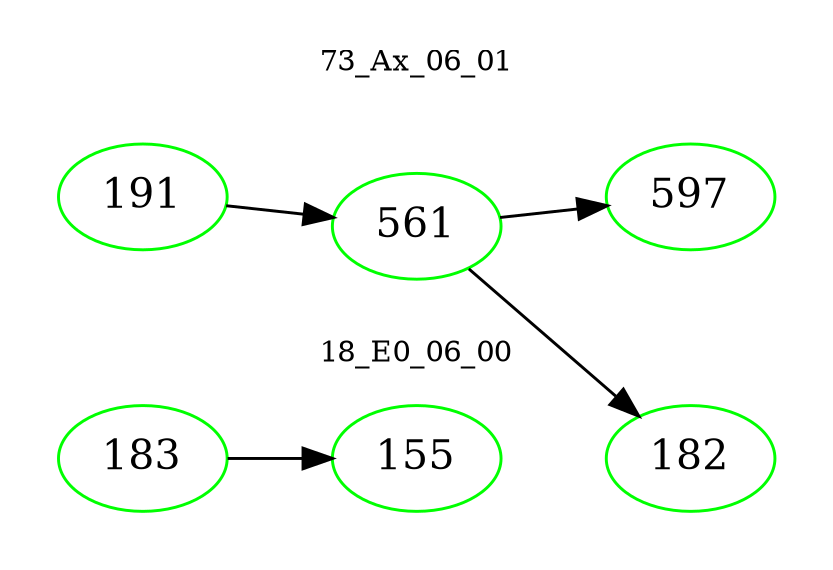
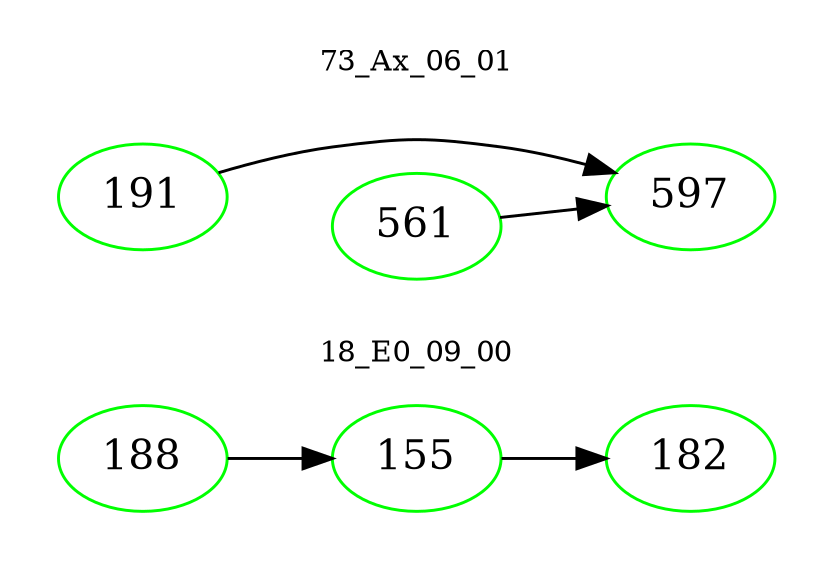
  digraph {
    fontname="DejaVu Serif"
    rankdir=LR
    node [color=green fontname="DejaVu Serif"]
    edge [color=black fontname="DejaVu Serif"]
    n1 [label=191]
    n2 [label=561]
    n3 [label=597]
-   n4 [label=183]
+   n4 [label=188]
    n5 [label=155]
    n6 [label=182]
    subgraph cluster_1 {
      color=white
      fontsize=10
      label="73_Ax_06_01"
      n1
      n2
      n3
    }
    subgraph cluster_2 {
      color=white
      fontsize=10
-     label="18_E0_06_00"
+     label="18_E0_09_00"
      n4
      n5
      n6
    }
-   n1 -> n2
+   n1 -> n3
    n2 -> n3
    n4 -> n5
-   n2 -> n6
+   n5 -> n6
  }
